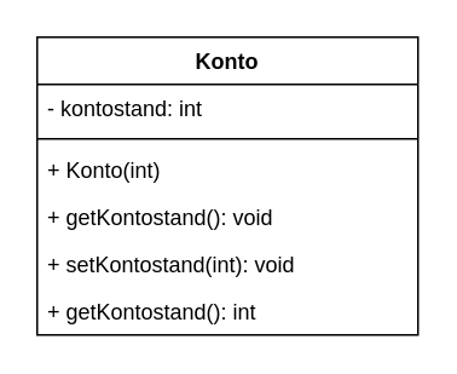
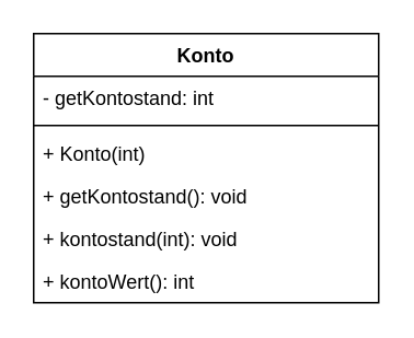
  <mxCell id="0" />
  <mxCell id="1" parent="0" />
  <mxCell id="2" value="Konto" style="swimlane;fontStyle=1;align=center;verticalAlign=top;childLayout=stackLayout;horizontal=1;startSize=26;horizontalStack=0;resizeParent=1;resizeParentMax=0;resizeLast=0;collapsible=1;marginBottom=0;" parent="1" vertex="1"><mxGeometry x="20" y="20" width="210" height="164" as="geometry"><mxRectangle x="500" y="110" width="100" height="26" as="alternateBounds" /></mxGeometry></mxCell>
- <mxCell id="3" value="- kontostand: int" style="text;strokeColor=none;fillColor=none;align=left;verticalAlign=top;spacingLeft=4;spacingRight=4;overflow=hidden;rotatable=0;points=[[0,0.5],[1,0.5]];portConstraint=eastwest;" parent="2" vertex="1"><mxGeometry y="26" width="210" height="26" as="geometry" /></mxCell>
+ <mxCell id="3" value="- getKontostand: int" style="text;strokeColor=none;fillColor=none;align=left;verticalAlign=top;spacingLeft=4;spacingRight=4;overflow=hidden;rotatable=0;points=[[0,0.5],[1,0.5]];portConstraint=eastwest;" parent="2" vertex="1"><mxGeometry y="26" width="210" height="26" as="geometry" /></mxCell>
  <mxCell id="4" value="" style="line;strokeWidth=1;fillColor=none;align=left;verticalAlign=middle;spacingTop=-1;spacingLeft=3;spacingRight=3;rotatable=0;labelPosition=right;points=[];portConstraint=eastwest;" parent="2" vertex="1"><mxGeometry y="52" width="210" height="8" as="geometry" /></mxCell>
  <mxCell id="5" value="+ Konto(int)" style="text;strokeColor=none;fillColor=none;align=left;verticalAlign=top;spacingLeft=4;spacingRight=4;overflow=hidden;rotatable=0;points=[[0,0.5],[1,0.5]];portConstraint=eastwest;" parent="2" vertex="1"><mxGeometry y="60" width="210" height="26" as="geometry" /></mxCell>
  <mxCell id="6" value="+ getKontostand(): void" style="text;strokeColor=none;fillColor=none;align=left;verticalAlign=top;spacingLeft=4;spacingRight=4;overflow=hidden;rotatable=0;points=[[0,0.5],[1,0.5]];portConstraint=eastwest;" parent="2" vertex="1"><mxGeometry y="86" width="210" height="26" as="geometry" /></mxCell>
- <mxCell id="7" value="+ setKontostand(int): void" style="text;strokeColor=none;fillColor=none;align=left;verticalAlign=top;spacingLeft=4;spacingRight=4;overflow=hidden;rotatable=0;points=[[0,0.5],[1,0.5]];portConstraint=eastwest;" parent="2" vertex="1"><mxGeometry y="112" width="210" height="26" as="geometry" /></mxCell>
- <mxCell id="8" value="+ getKontostand(): int" style="text;strokeColor=none;fillColor=none;align=left;verticalAlign=top;spacingLeft=4;spacingRight=4;overflow=hidden;rotatable=0;points=[[0,0.5],[1,0.5]];portConstraint=eastwest;" vertex="1" parent="2"><mxGeometry y="138" width="210" height="26" as="geometry" /></mxCell>
+ <mxCell id="7" value="+ kontostand(int): void" style="text;strokeColor=none;fillColor=none;align=left;verticalAlign=top;spacingLeft=4;spacingRight=4;overflow=hidden;rotatable=0;points=[[0,0.5],[1,0.5]];portConstraint=eastwest;" parent="2" vertex="1"><mxGeometry y="112" width="210" height="26" as="geometry" /></mxCell>
+ <mxCell id="8" value="+ kontoWert(): int" style="text;strokeColor=none;fillColor=none;align=left;verticalAlign=top;spacingLeft=4;spacingRight=4;overflow=hidden;rotatable=0;points=[[0,0.5],[1,0.5]];portConstraint=eastwest;" vertex="1" parent="2"><mxGeometry y="138" width="210" height="26" as="geometry" /></mxCell>
